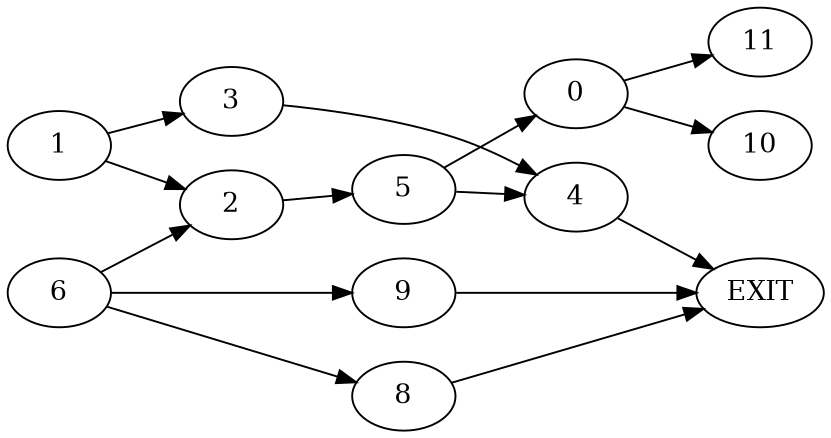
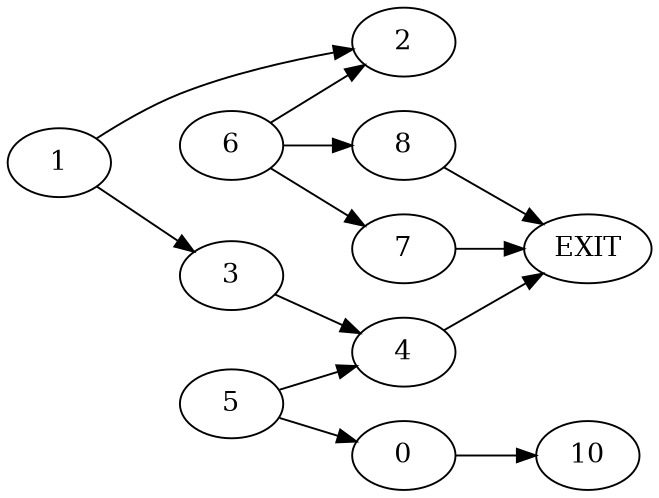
  digraph {
    rankdir=LR
    1
    2
    3
    n4 [label=EXIT]
    5
    4
    n7 [label=0]
    6
    8
-   9
+   9 [label=7]
    10
-   11
    1 -> 2
    1 -> 3
-   2 -> 5
    3 -> 4
    5 -> 4
    5 -> n7
    4 -> n4
    n7 -> 10
-   n7 -> 11
    6 -> 2
    6 -> 8
    6 -> 9
    8 -> n4
    9 -> n4
  }
